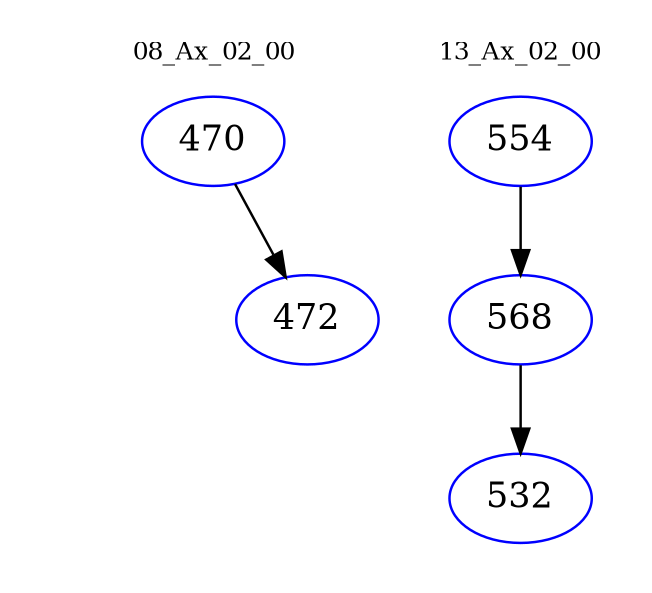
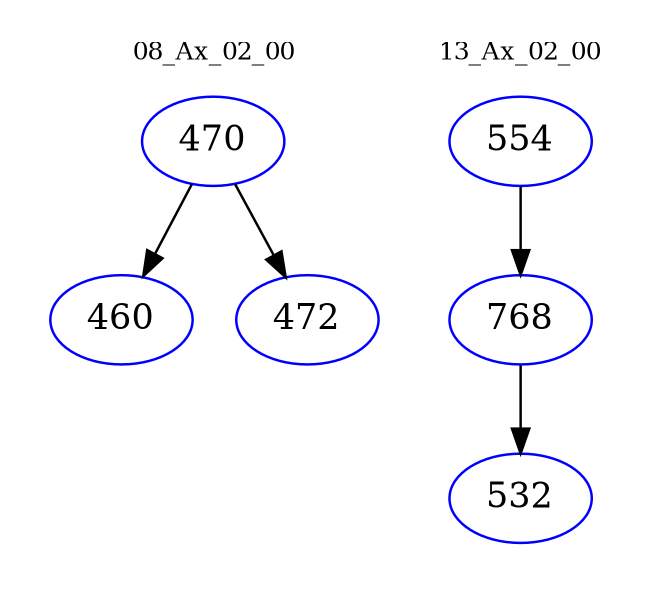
  digraph {
    node [color=blue]
    edge [color=black]
    n1 [label=470]
+   n2 [label=460]
    n3 [label=472]
    n4 [label=554]
    n5 [label=532]
-   n6 [label=568]
+   n6 [label=768]
    subgraph cluster_1 {
      color=white
      fontsize=10
      label="08_Ax_02_00"
      n1
+     n2
      n3
    }
    subgraph cluster_2 {
      color=white
      fontsize=10
      label="13_Ax_02_00"
      n4
      n5
      n6
    }
+   n1 -> n2
    n1 -> n3
    n4 -> n6
    n6 -> n5
  }
